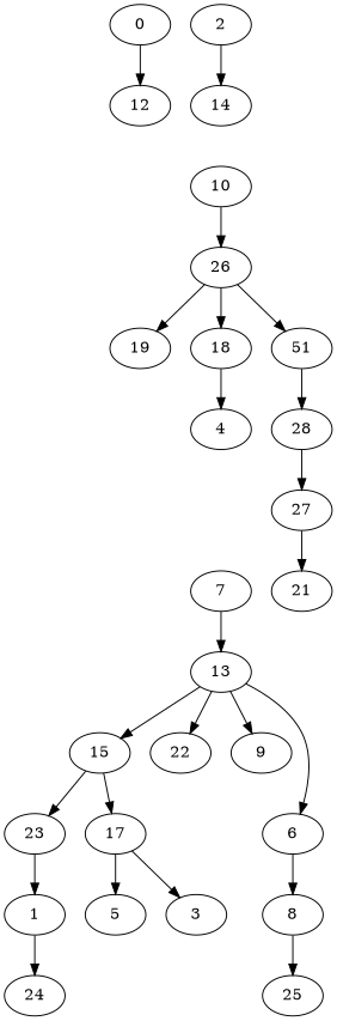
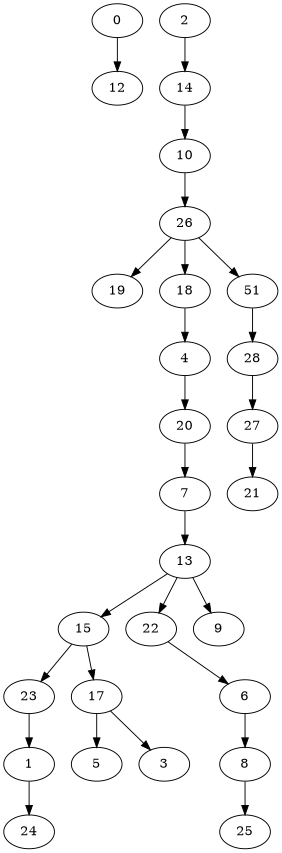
  digraph {
    n1 [label=0]
    n2 [label=12]
    n3 [label=2]
    n4 [label=14]
    n5 [label=10]
    n6 [label=26]
    n7 [label=19]
    n8 [label=18]
    n9 [label=51]
    n10 [label=4]
    n11 [label=28]
+   n12 [label=20]
    n13 [label=7]
    n14 [label=13]
    n15 [label=15]
    n16 [label=22]
    n17 [label=9]
    n18 [label=23]
    n19 [label=17]
    n20 [label=6]
    n21 [label=1]
    n22 [label=5]
    n23 [label=3]
    n24 [label=24]
    n25 [label=8]
    n26 [label=25]
    n27 [label=27]
    n28 [label=21]
    n1 -> n2
    n3 -> n4
+   n4 -> n5
    n5 -> n6
    n6 -> n7
    n6 -> n8
    n6 -> n9
    n8 -> n10
    n9 -> n11
+   n10 -> n12
    n11 -> n27
+   n12 -> n13
    n13 -> n14
    n14 -> n15
    n14 -> n16
    n14 -> n17
    n15 -> n18
    n15 -> n19
-   n14 -> n20
+   n16 -> n20
    n18 -> n21
    n19 -> n22
    n19 -> n23
    n20 -> n25
    n21 -> n24
    n25 -> n26
    n27 -> n28
  }
